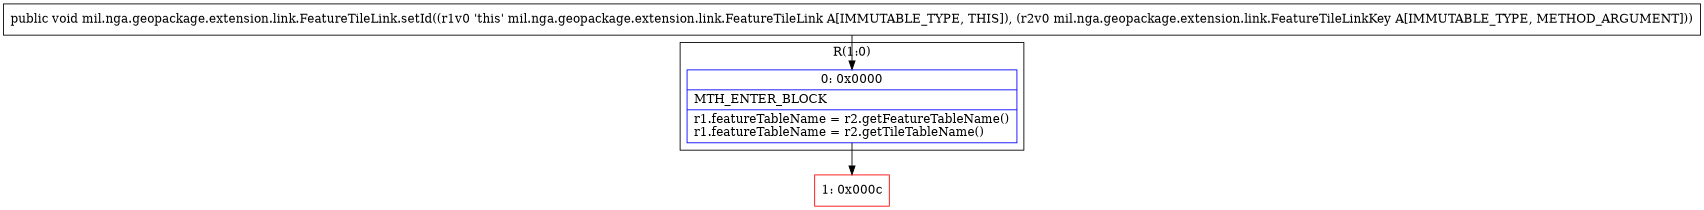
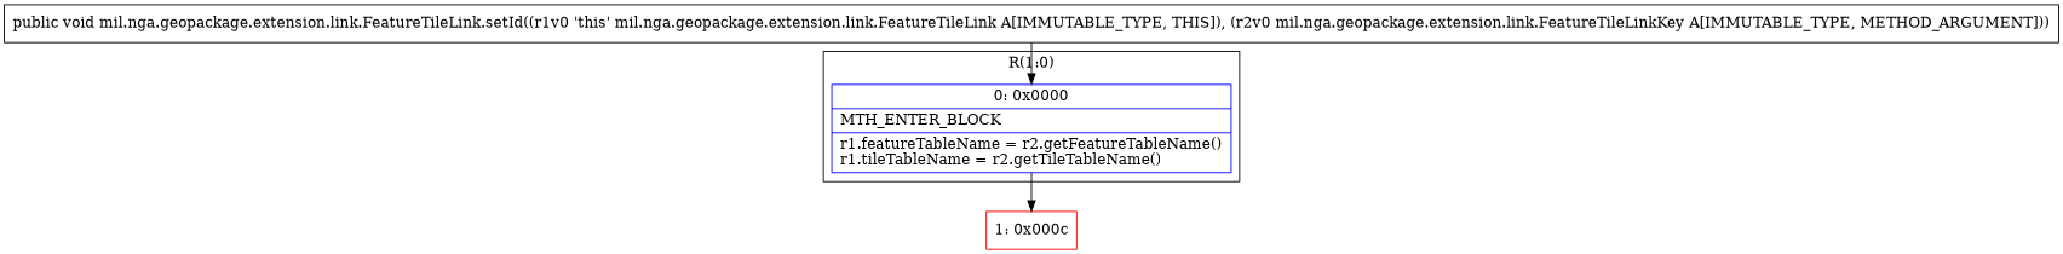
  digraph {
    node [shape=record]
-   n1 [color=blue label="{0\:\ 0x0000|MTH_ENTER_BLOCK\l|r1.featureTableName = r2.getFeatureTableName()\lr1.featureTableName = r2.getTileTableName()\l}"]
+   n1 [color=blue label="{0\:\ 0x0000|MTH_ENTER_BLOCK\l|r1.featureTableName = r2.getFeatureTableName()\lr1.tileTableName = r2.getTileTableName()\l}"]
    n2 [color=red label="{1\:\ 0x000c}"]
    n3 [label="{public void mil.nga.geopackage.extension.link.FeatureTileLink.setId((r1v0 'this' mil.nga.geopackage.extension.link.FeatureTileLink A[IMMUTABLE_TYPE, THIS]), (r2v0 mil.nga.geopackage.extension.link.FeatureTileLinkKey A[IMMUTABLE_TYPE, METHOD_ARGUMENT])) }"]
    subgraph cluster_1 {
      label="R(1:0)"
      n1
    }
    n1 -> n2
    n3 -> n1
  }
